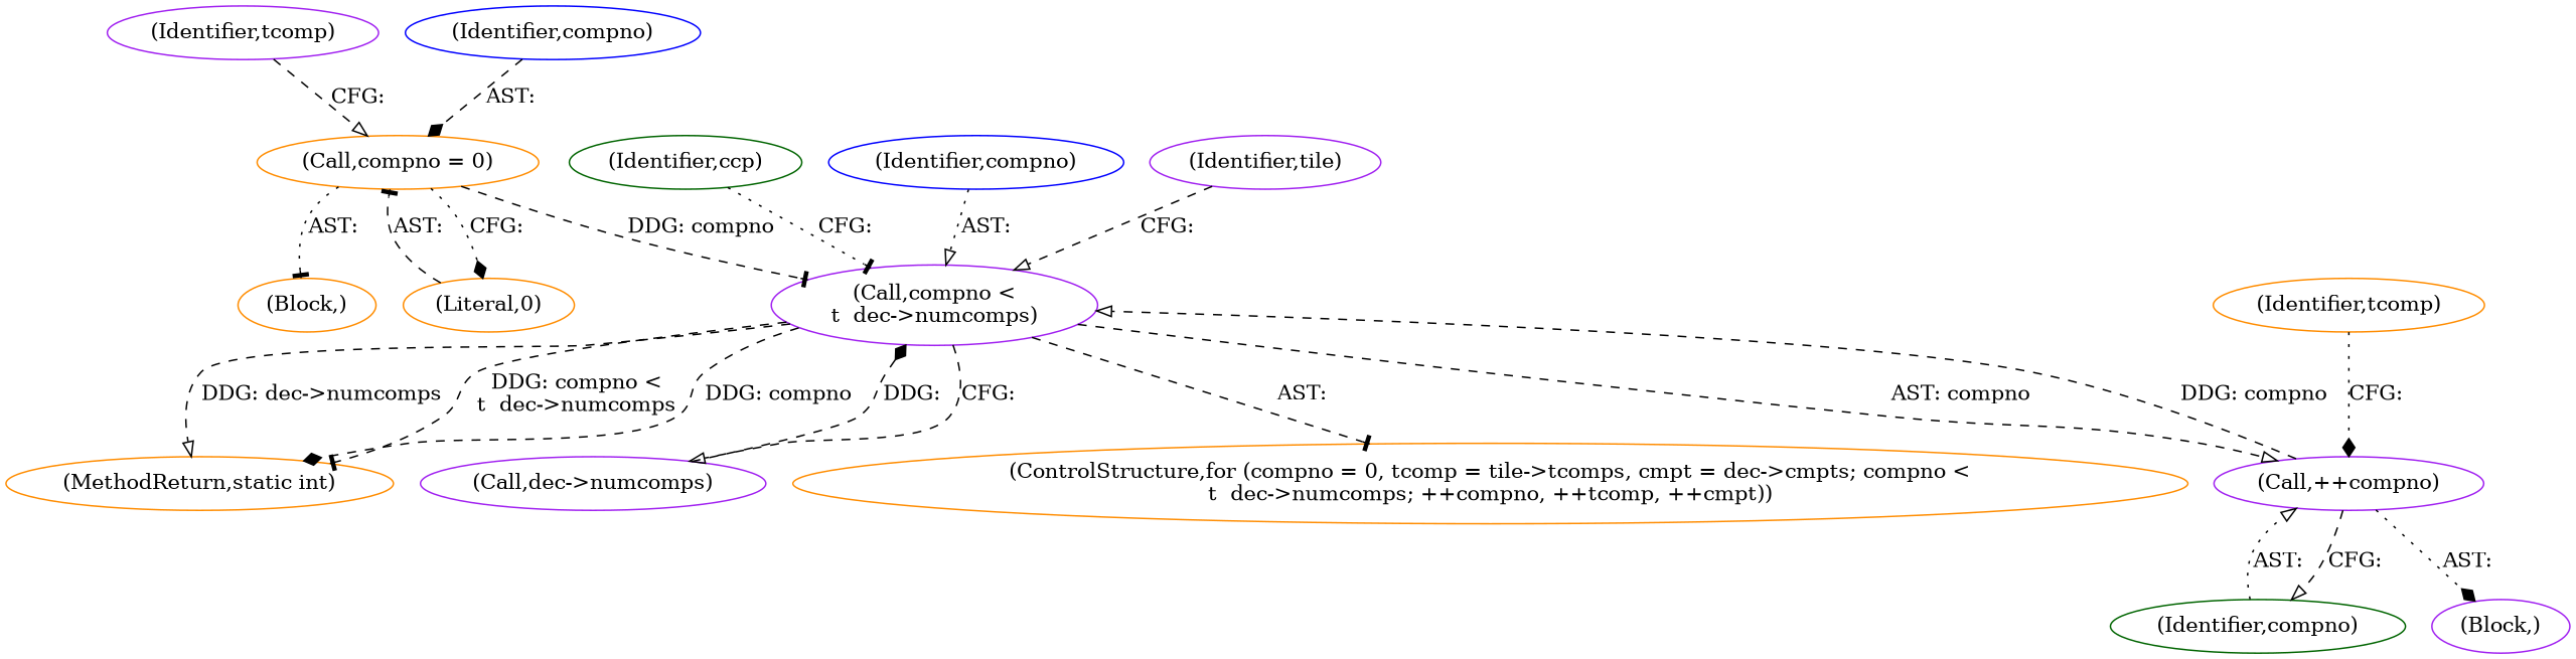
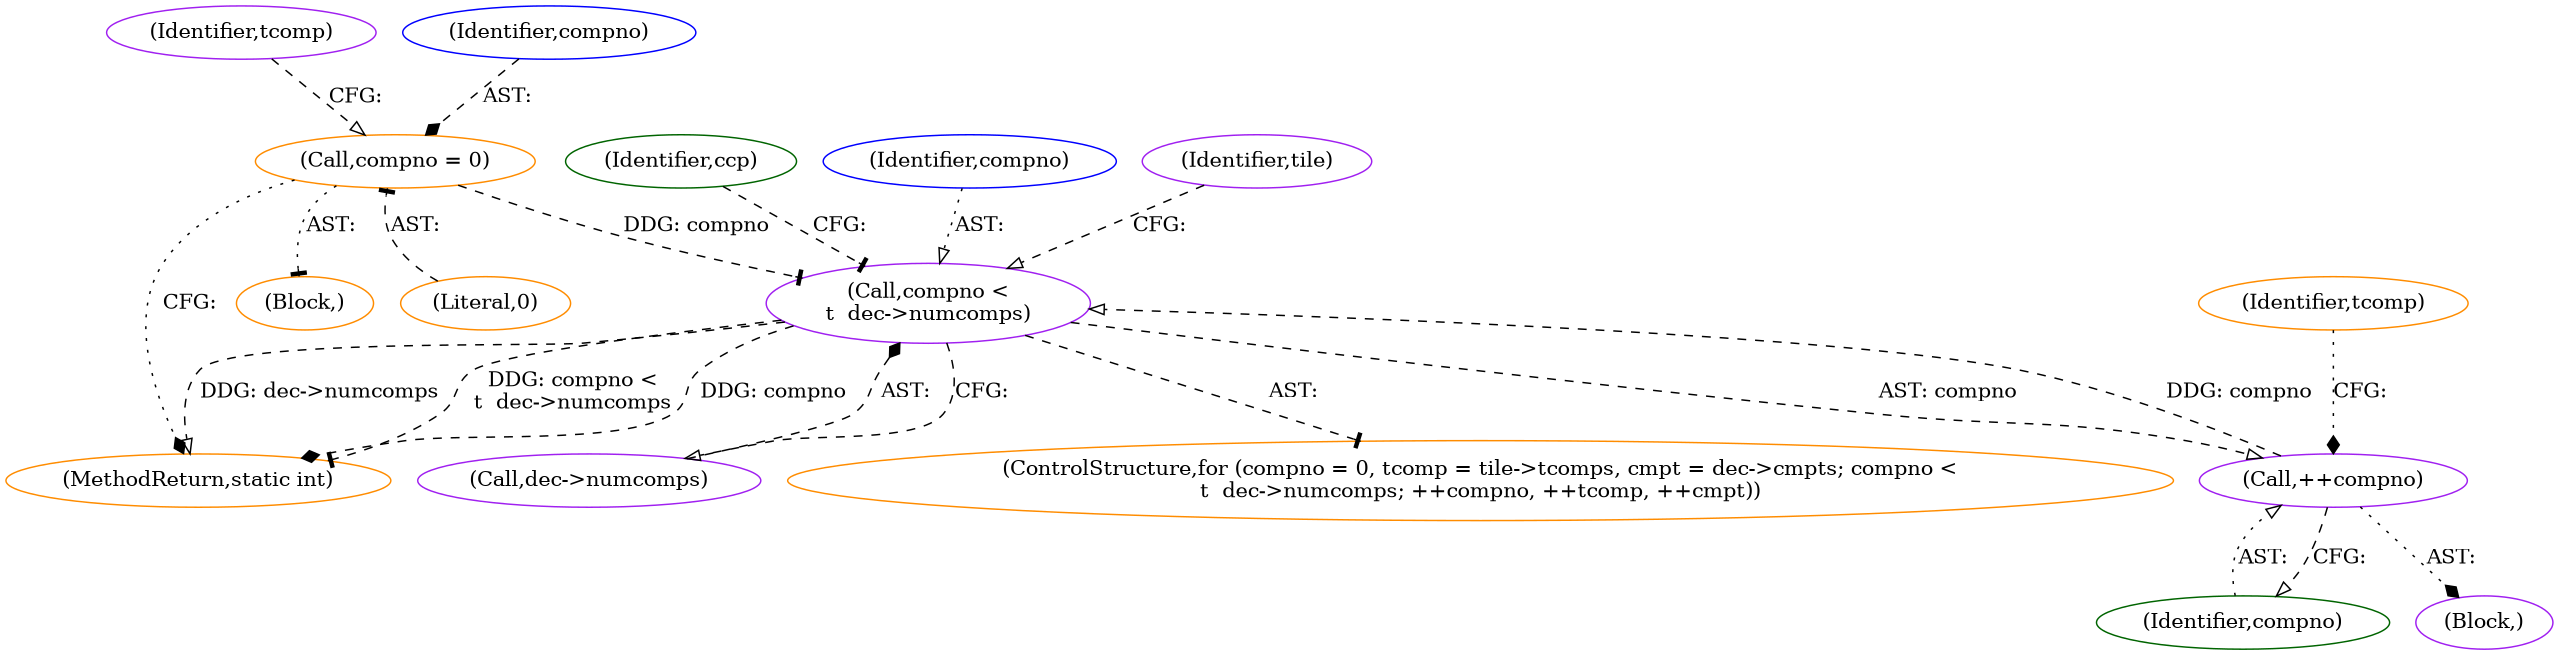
  digraph {
    node [color=purple]
    edge [arrowhead=onormal style=dashed]
    n1 [label="(Call,compno <\n\t  dec->numcomps)"]
    n2 [label="(Call,++compno)"]
    n3 [color=darkorange label="(MethodReturn,static int)"]
    n4 [label="(Call,dec->numcomps)"]
    n5 [color=darkorange label="(ControlStructure,for (compno = 0, tcomp = tile->tcomps, cmpt = dec->cmpts; compno <\n\t  dec->numcomps; ++compno, ++tcomp, ++cmpt))"]
    n6 [color=darkgreen label="(Identifier,compno)"]
    n7 [label="(Block,)"]
    n8 [color=darkorange label="(Call,compno = 0)"]
    n9 [color=darkorange label="(Literal,0)"]
    n10 [color=darkorange label="(Block,)"]
    n11 [color=darkgreen label="(Identifier,ccp)"]
    n12 [label="(Identifier,tcomp)"]
    n13 [color=darkorange label="(Identifier,tcomp)"]
    n14 [color=blue label="(Identifier,compno)"]
    n15 [label="(Identifier,tile)"]
    n16 [color=blue label="(Identifier,compno)"]
    n1 -> n2 [label="AST: compno"]
    n1 -> n3 [label="DDG: dec->numcomps"]
    n1 -> n3 [arrowhead=tee label="DDG: compno <\n\t  dec->numcomps"]
    n1 -> n3 [arrowhead=diamond label="DDG: compno"]
    n1 -> n4 [label="CFG: "]
    n1 -> n5 [arrowhead=tee label="AST: "]
    n2 -> n1 [label="DDG: compno"]
    n2 -> n6 [label="CFG: "]
    n2 -> n7 [arrowhead=diamond label="AST: " style=dotted]
-   n4 -> n1 [arrowhead=diamond label="DDG: "]
+   n4 -> n1 [arrowhead=diamond label="AST: "]
    n6 -> n2 [label="AST: " style=dotted]
    n8 -> n1 [arrowhead=tee label="DDG: compno"]
-   n8 -> n9 [arrowhead=diamond label="CFG: " style=dotted]
+   n8 -> n3 [arrowhead=diamond label="CFG: " style=dotted]
    n8 -> n10 [arrowhead=tee label="AST: " style=dotted]
    n9 -> n8 [arrowhead=tee label="AST: "]
-   n11 -> n1 [arrowhead=tee label="CFG: " style=dotted]
+   n11 -> n1 [arrowhead=tee label="CFG: "]
    n12 -> n8 [label="CFG: "]
    n13 -> n2 [arrowhead=diamond label="CFG: " style=dotted]
    n14 -> n1 [label="AST: " style=dotted]
    n15 -> n1 [label="CFG: "]
    n16 -> n8 [arrowhead=diamond label="AST: "]
  }
